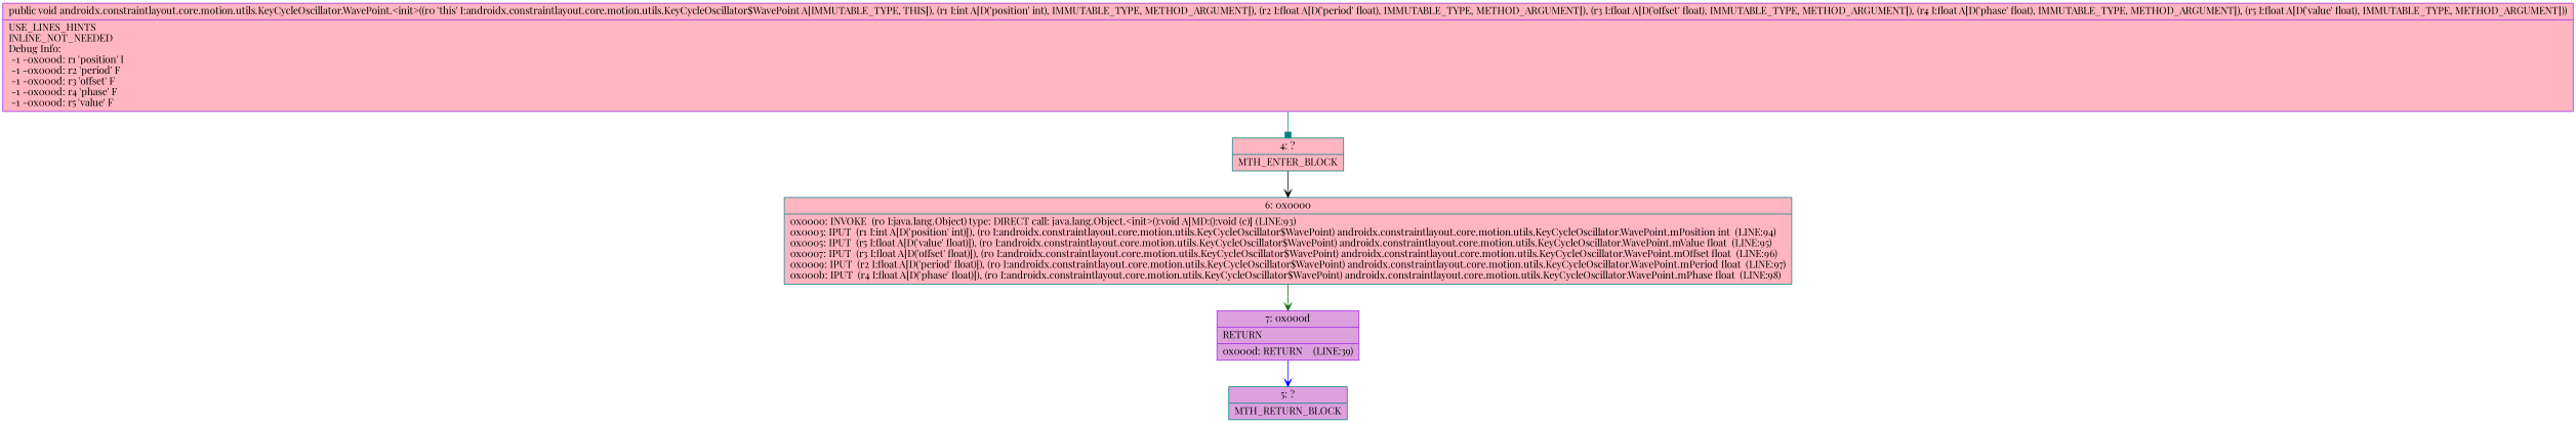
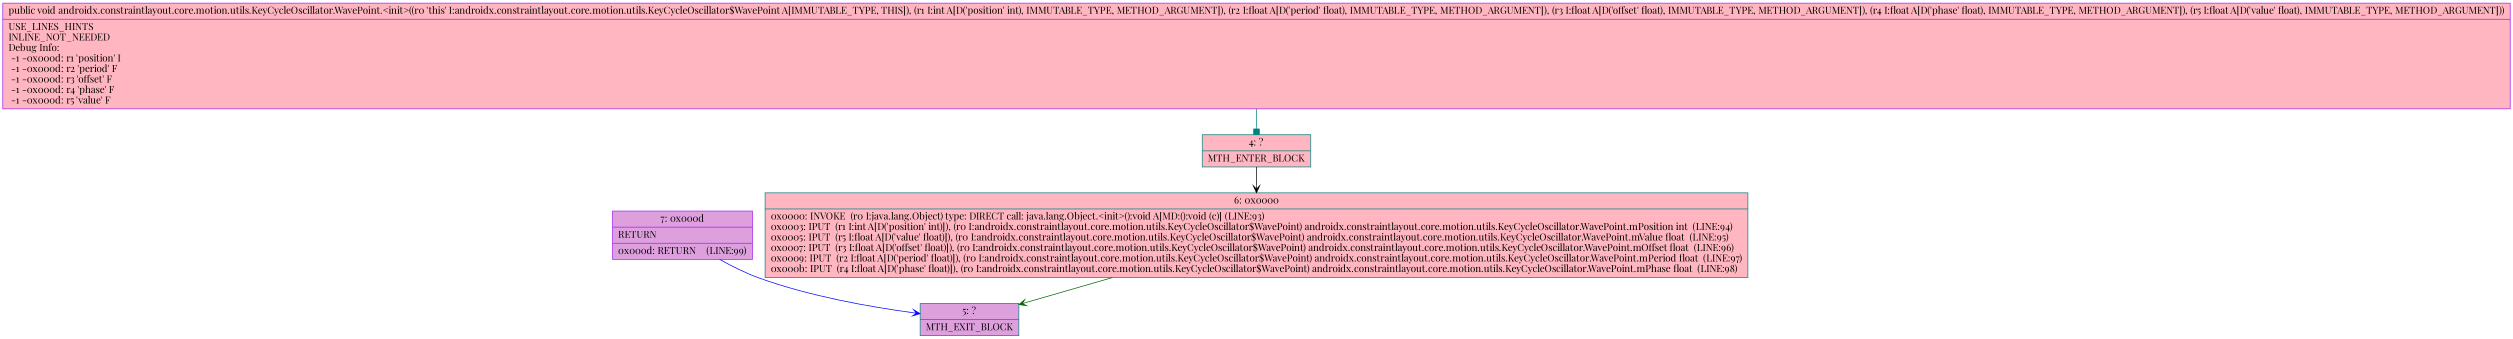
  digraph {
    fontname="Playfair Display"
    node [color=teal fillcolor=lightpink fontname="Playfair Display" shape=record style=filled]
    edge [arrowhead=vee fontname="Playfair Display"]
    n1 [label="{4\:\ ?|MTH_ENTER_BLOCK\l}"]
    n2 [label="{6\:\ 0x0000|0x0000: INVOKE  (r0 I:java.lang.Object) type: DIRECT call: java.lang.Object.\<init\>():void A[MD:():void (c)] (LINE:93)\l0x0003: IPUT  (r1 I:int A[D('position' int)]), (r0 I:androidx.constraintlayout.core.motion.utils.KeyCycleOscillator$WavePoint) androidx.constraintlayout.core.motion.utils.KeyCycleOscillator.WavePoint.mPosition int  (LINE:94)\l0x0005: IPUT  (r5 I:float A[D('value' float)]), (r0 I:androidx.constraintlayout.core.motion.utils.KeyCycleOscillator$WavePoint) androidx.constraintlayout.core.motion.utils.KeyCycleOscillator.WavePoint.mValue float  (LINE:95)\l0x0007: IPUT  (r3 I:float A[D('offset' float)]), (r0 I:androidx.constraintlayout.core.motion.utils.KeyCycleOscillator$WavePoint) androidx.constraintlayout.core.motion.utils.KeyCycleOscillator.WavePoint.mOffset float  (LINE:96)\l0x0009: IPUT  (r2 I:float A[D('period' float)]), (r0 I:androidx.constraintlayout.core.motion.utils.KeyCycleOscillator$WavePoint) androidx.constraintlayout.core.motion.utils.KeyCycleOscillator.WavePoint.mPeriod float  (LINE:97)\l0x000b: IPUT  (r4 I:float A[D('phase' float)]), (r0 I:androidx.constraintlayout.core.motion.utils.KeyCycleOscillator$WavePoint) androidx.constraintlayout.core.motion.utils.KeyCycleOscillator.WavePoint.mPhase float  (LINE:98)\l}"]
-   n3 [color=purple fillcolor=plum label="{7\:\ 0x000d|RETURN\l|0x000d: RETURN    (LINE:39)\l}"]
-   n4 [fillcolor=plum label="{5\:\ ?|MTH_RETURN_BLOCK\l}"]
+   n3 [color=purple fillcolor=plum label="{7\:\ 0x000d|RETURN\l|0x000d: RETURN    (LINE:99)\l}"]
+   n4 [fillcolor=plum label="{5\:\ ?|MTH_EXIT_BLOCK\l}"]
    n5 [color=purple label="{public void androidx.constraintlayout.core.motion.utils.KeyCycleOscillator.WavePoint.\<init\>((r0 'this' I:androidx.constraintlayout.core.motion.utils.KeyCycleOscillator$WavePoint A[IMMUTABLE_TYPE, THIS]), (r1 I:int A[D('position' int), IMMUTABLE_TYPE, METHOD_ARGUMENT]), (r2 I:float A[D('period' float), IMMUTABLE_TYPE, METHOD_ARGUMENT]), (r3 I:float A[D('offset' float), IMMUTABLE_TYPE, METHOD_ARGUMENT]), (r4 I:float A[D('phase' float), IMMUTABLE_TYPE, METHOD_ARGUMENT]), (r5 I:float A[D('value' float), IMMUTABLE_TYPE, METHOD_ARGUMENT]))  | USE_LINES_HINTS\lINLINE_NOT_NEEDED\lDebug Info:\l  \-1 \-0x000d: r1 'position' I\l  \-1 \-0x000d: r2 'period' F\l  \-1 \-0x000d: r3 'offset' F\l  \-1 \-0x000d: r4 'phase' F\l  \-1 \-0x000d: r5 'value' F\l}"]
    n1 -> n2 [color=black]
-   n2 -> n3 [color=darkgreen]
+   n2 -> n4 [color=darkgreen]
    n3 -> n4 [color=blue]
    n5 -> n1 [arrowhead=box color=teal]
  }
